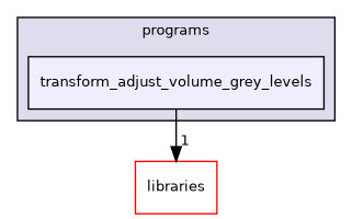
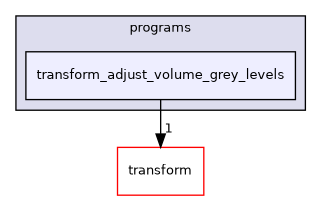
  digraph {
    compound=true
    node [fontname=Helvetica fontsize=10 shape=box style=filled]
    n1 [fillcolor="#eeeeff" label=transform_adjust_volume_grey_levels pencolor=black]
-   n2 [color=red fillcolor=white label=libraries]
+   n2 [color=red fillcolor=white label=transform]
    subgraph cluster_1 {
      bgcolor="#ddddee"
      fontname=Helvetica
      fontsize=10
      label=programs
      pencolor=black
      n1
    }
    n1 -> n2 [headlabel=1 labeldistance=1.5 labelfontname=Helvetica labelfontsize=10]
  }
